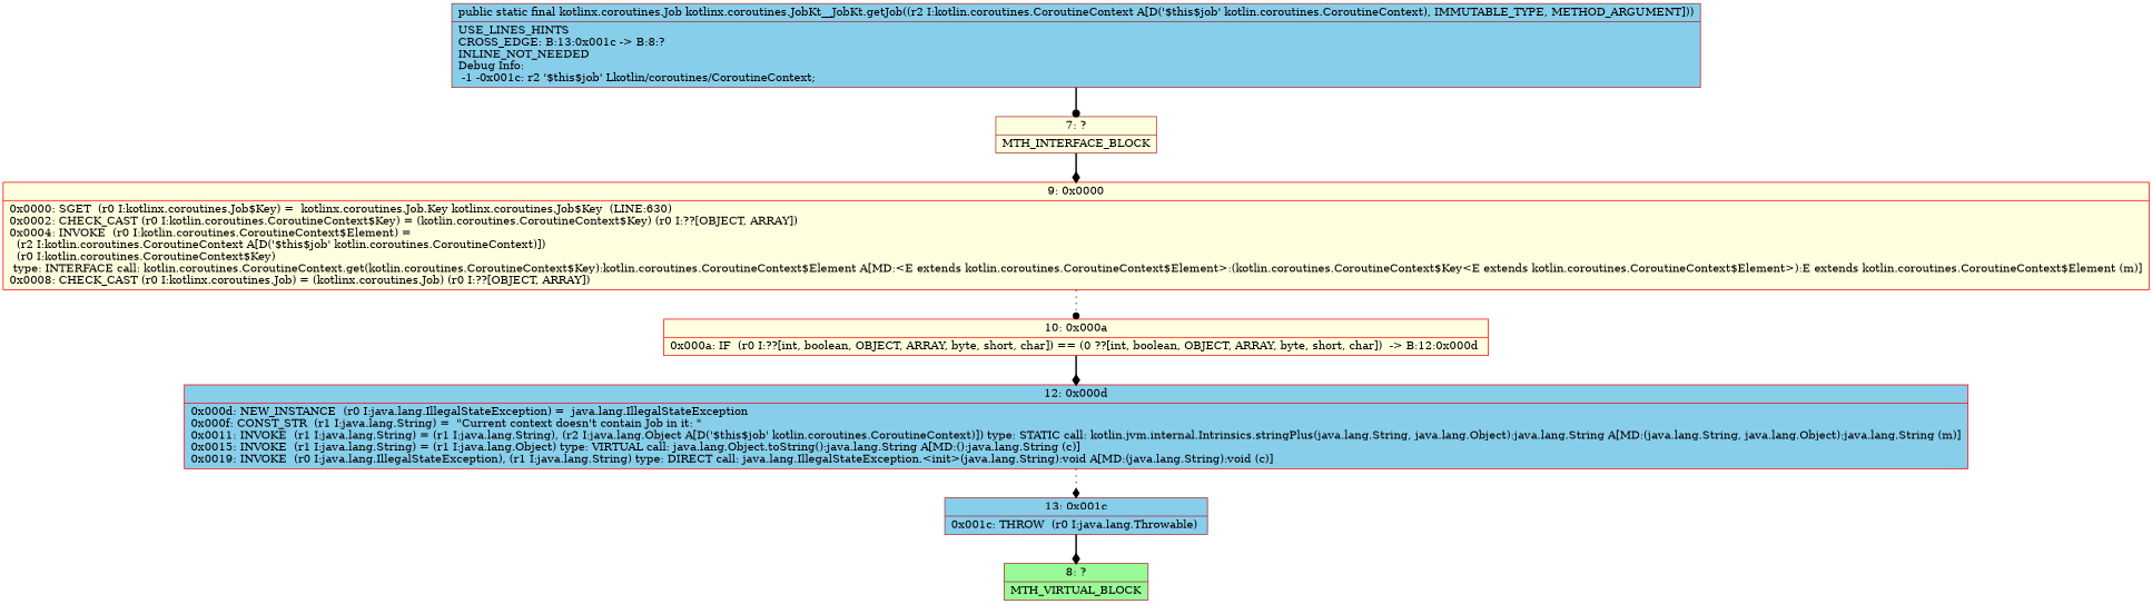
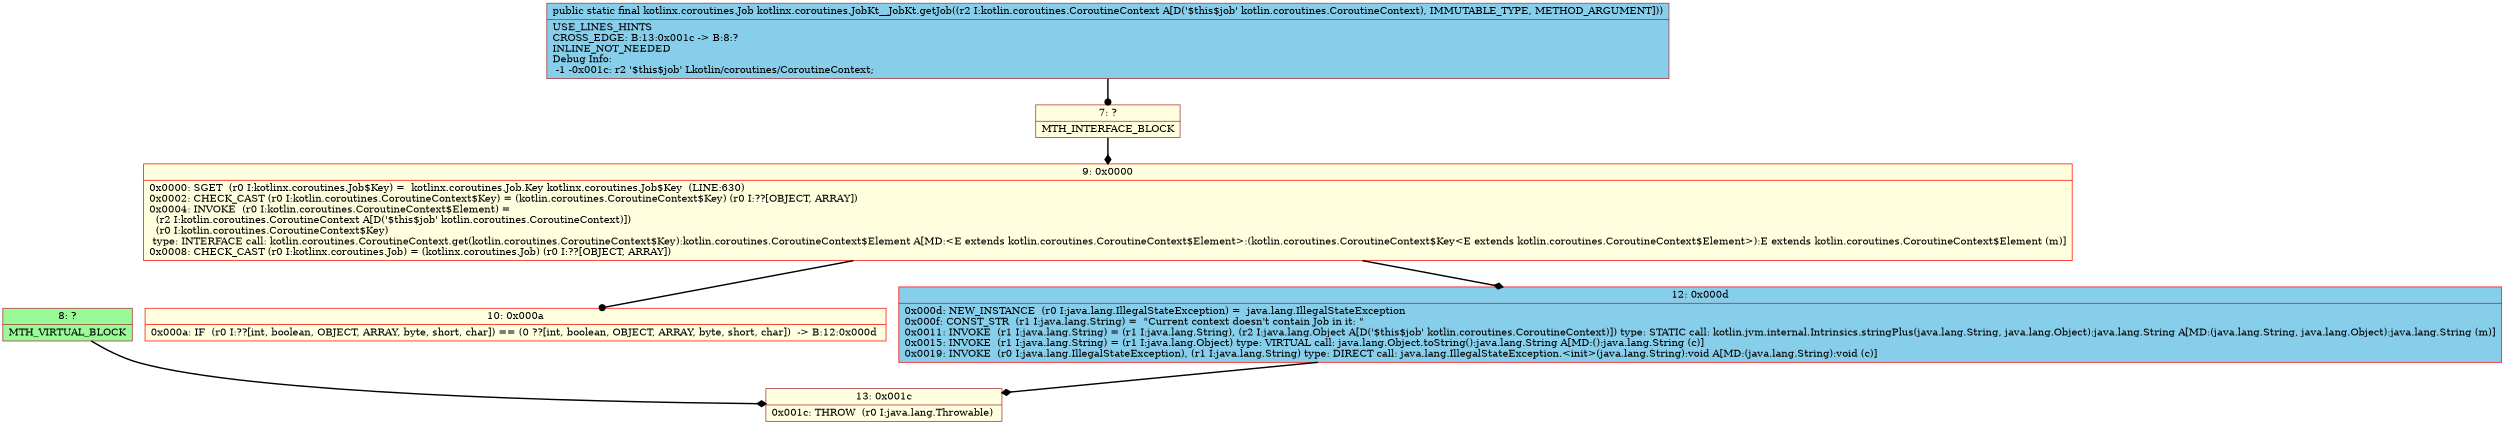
  digraph {
    node [color=brown fillcolor=lightyellow shape=record style=filled]
    edge [arrowhead=diamond style=bold]
    n1 [label="{7\:\ ?|MTH_INTERFACE_BLOCK\l}"]
    n2 [color=red label="{9\:\ 0x0000|0x0000: SGET  (r0 I:kotlinx.coroutines.Job$Key) =  kotlinx.coroutines.Job.Key kotlinx.coroutines.Job$Key  (LINE:630)\l0x0002: CHECK_CAST (r0 I:kotlin.coroutines.CoroutineContext$Key) = (kotlin.coroutines.CoroutineContext$Key) (r0 I:??[OBJECT, ARRAY]) \l0x0004: INVOKE  (r0 I:kotlin.coroutines.CoroutineContext$Element) = \l  (r2 I:kotlin.coroutines.CoroutineContext A[D('$this$job' kotlin.coroutines.CoroutineContext)])\l  (r0 I:kotlin.coroutines.CoroutineContext$Key)\l type: INTERFACE call: kotlin.coroutines.CoroutineContext.get(kotlin.coroutines.CoroutineContext$Key):kotlin.coroutines.CoroutineContext$Element A[MD:\<E extends kotlin.coroutines.CoroutineContext$Element\>:(kotlin.coroutines.CoroutineContext$Key\<E extends kotlin.coroutines.CoroutineContext$Element\>):E extends kotlin.coroutines.CoroutineContext$Element (m)]\l0x0008: CHECK_CAST (r0 I:kotlinx.coroutines.Job) = (kotlinx.coroutines.Job) (r0 I:??[OBJECT, ARRAY]) \l}"]
    n3 [color=red label="{10\:\ 0x000a|0x000a: IF  (r0 I:??[int, boolean, OBJECT, ARRAY, byte, short, char]) == (0 ??[int, boolean, OBJECT, ARRAY, byte, short, char])  \-\> B:12:0x000d \l}"]
    n4 [color=red fillcolor=skyblue label="{12\:\ 0x000d|0x000d: NEW_INSTANCE  (r0 I:java.lang.IllegalStateException) =  java.lang.IllegalStateException \l0x000f: CONST_STR  (r1 I:java.lang.String) =  \"Current context doesn't contain Job in it: \" \l0x0011: INVOKE  (r1 I:java.lang.String) = (r1 I:java.lang.String), (r2 I:java.lang.Object A[D('$this$job' kotlin.coroutines.CoroutineContext)]) type: STATIC call: kotlin.jvm.internal.Intrinsics.stringPlus(java.lang.String, java.lang.Object):java.lang.String A[MD:(java.lang.String, java.lang.Object):java.lang.String (m)]\l0x0015: INVOKE  (r1 I:java.lang.String) = (r1 I:java.lang.Object) type: VIRTUAL call: java.lang.Object.toString():java.lang.String A[MD:():java.lang.String (c)]\l0x0019: INVOKE  (r0 I:java.lang.IllegalStateException), (r1 I:java.lang.String) type: DIRECT call: java.lang.IllegalStateException.\<init\>(java.lang.String):void A[MD:(java.lang.String):void (c)]\l}"]
-   n5 [fillcolor=skyblue label="{13\:\ 0x001c|0x001c: THROW  (r0 I:java.lang.Throwable) \l}"]
+   n5 [label="{13\:\ 0x001c|0x001c: THROW  (r0 I:java.lang.Throwable) \l}"]
    n6 [fillcolor=palegreen label="{8\:\ ?|MTH_VIRTUAL_BLOCK\l}"]
    n7 [fillcolor=skyblue label="{public static final kotlinx.coroutines.Job kotlinx.coroutines.JobKt__JobKt.getJob((r2 I:kotlin.coroutines.CoroutineContext A[D('$this$job' kotlin.coroutines.CoroutineContext), IMMUTABLE_TYPE, METHOD_ARGUMENT]))  | USE_LINES_HINTS\lCROSS_EDGE: B:13:0x001c \-\> B:8:?\lINLINE_NOT_NEEDED\lDebug Info:\l  \-1 \-0x001c: r2 '$this$job' Lkotlin\/coroutines\/CoroutineContext;\l}"]
    n1 -> n2
-   n2 -> n3 [arrowhead=dot style=dotted]
-   n3 -> n4
-   n4 -> n5 [style=dotted]
-   n5 -> n6
+   n2 -> n3 [arrowhead=dot]
+   n2 -> n4
+   n4 -> n5
+   n6 -> n5
    n7 -> n1 [arrowhead=dot]
  }
